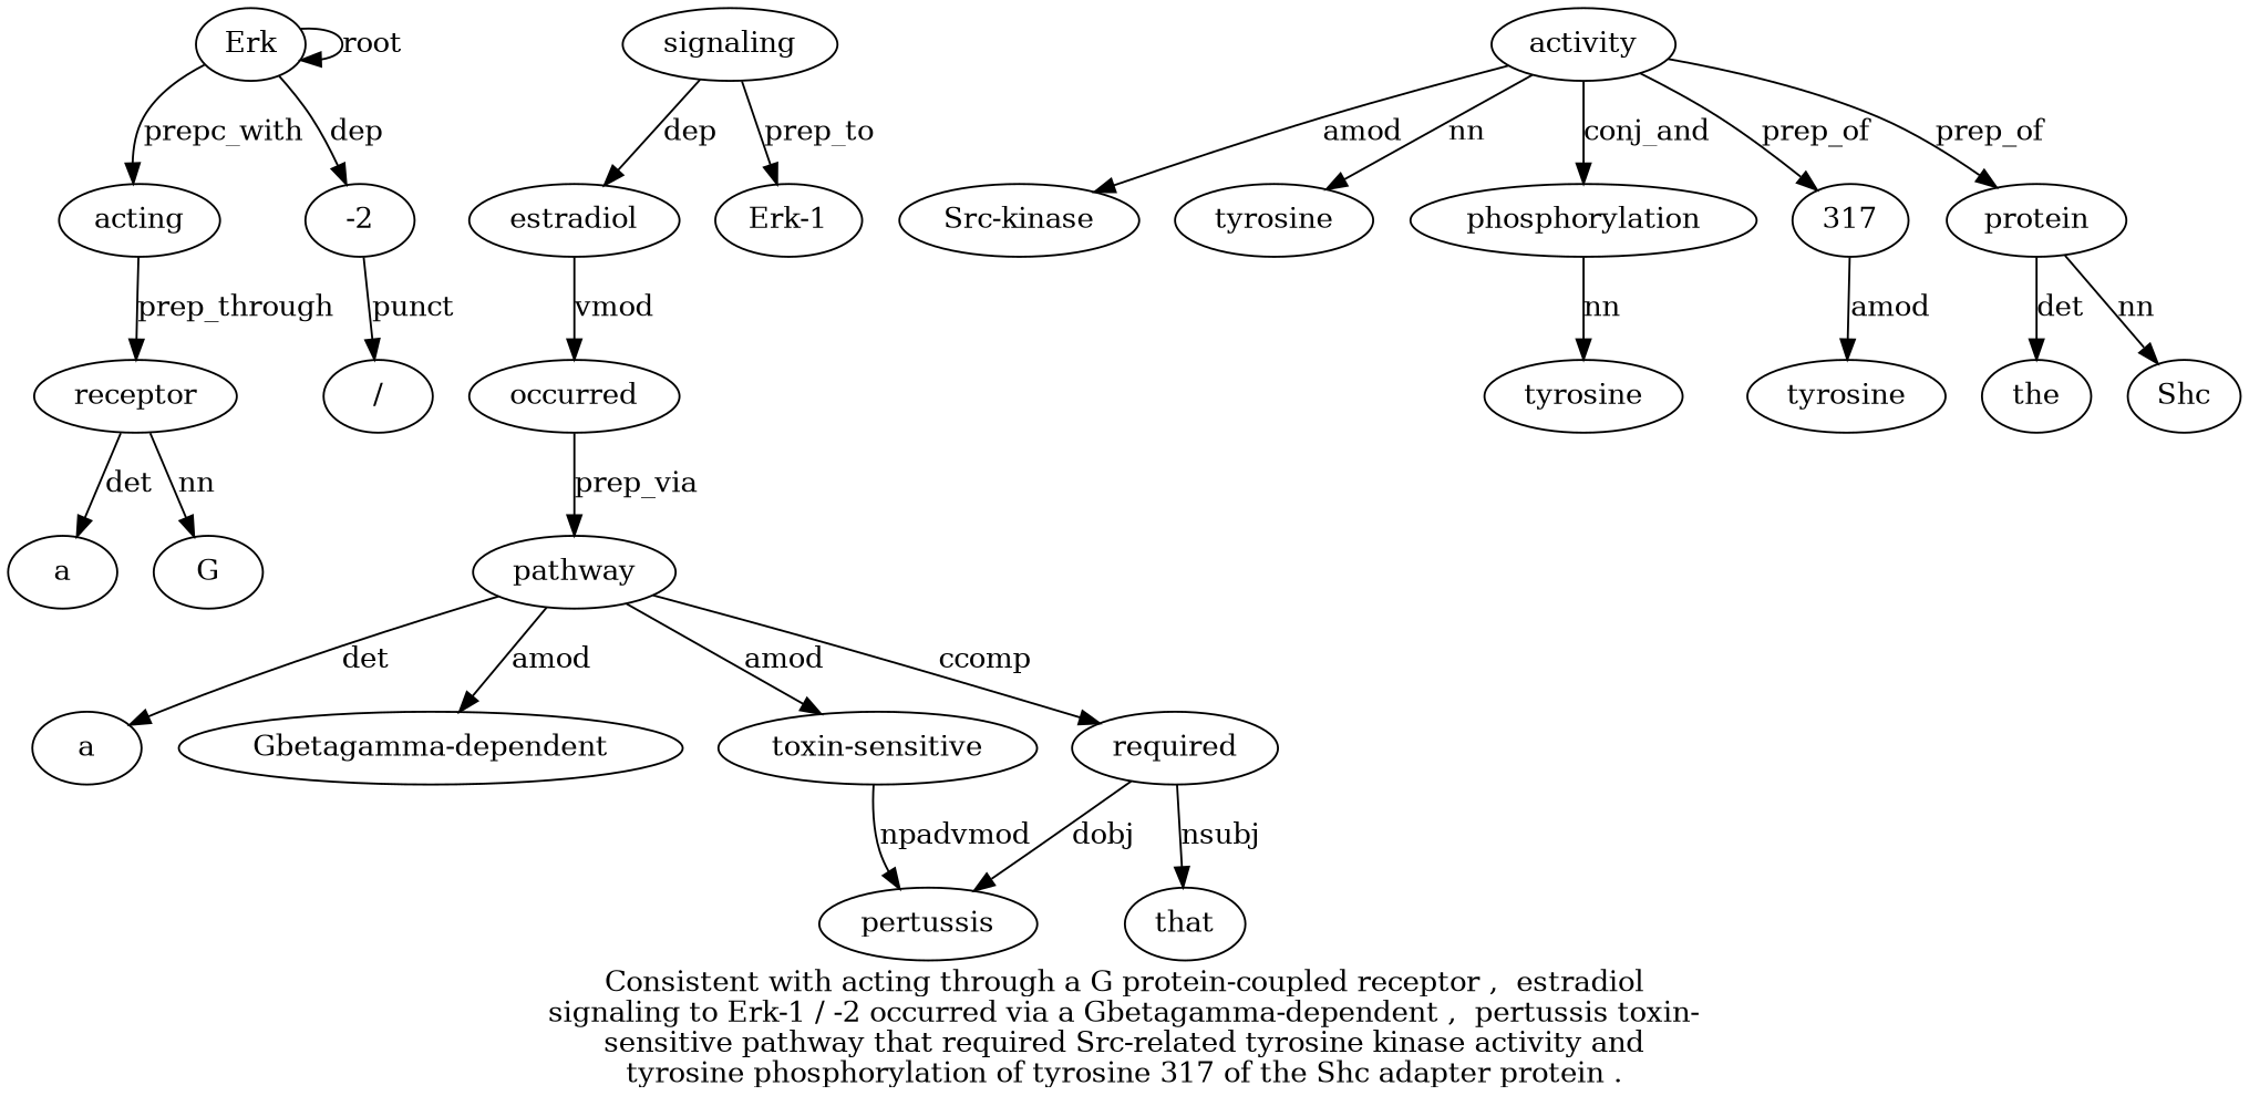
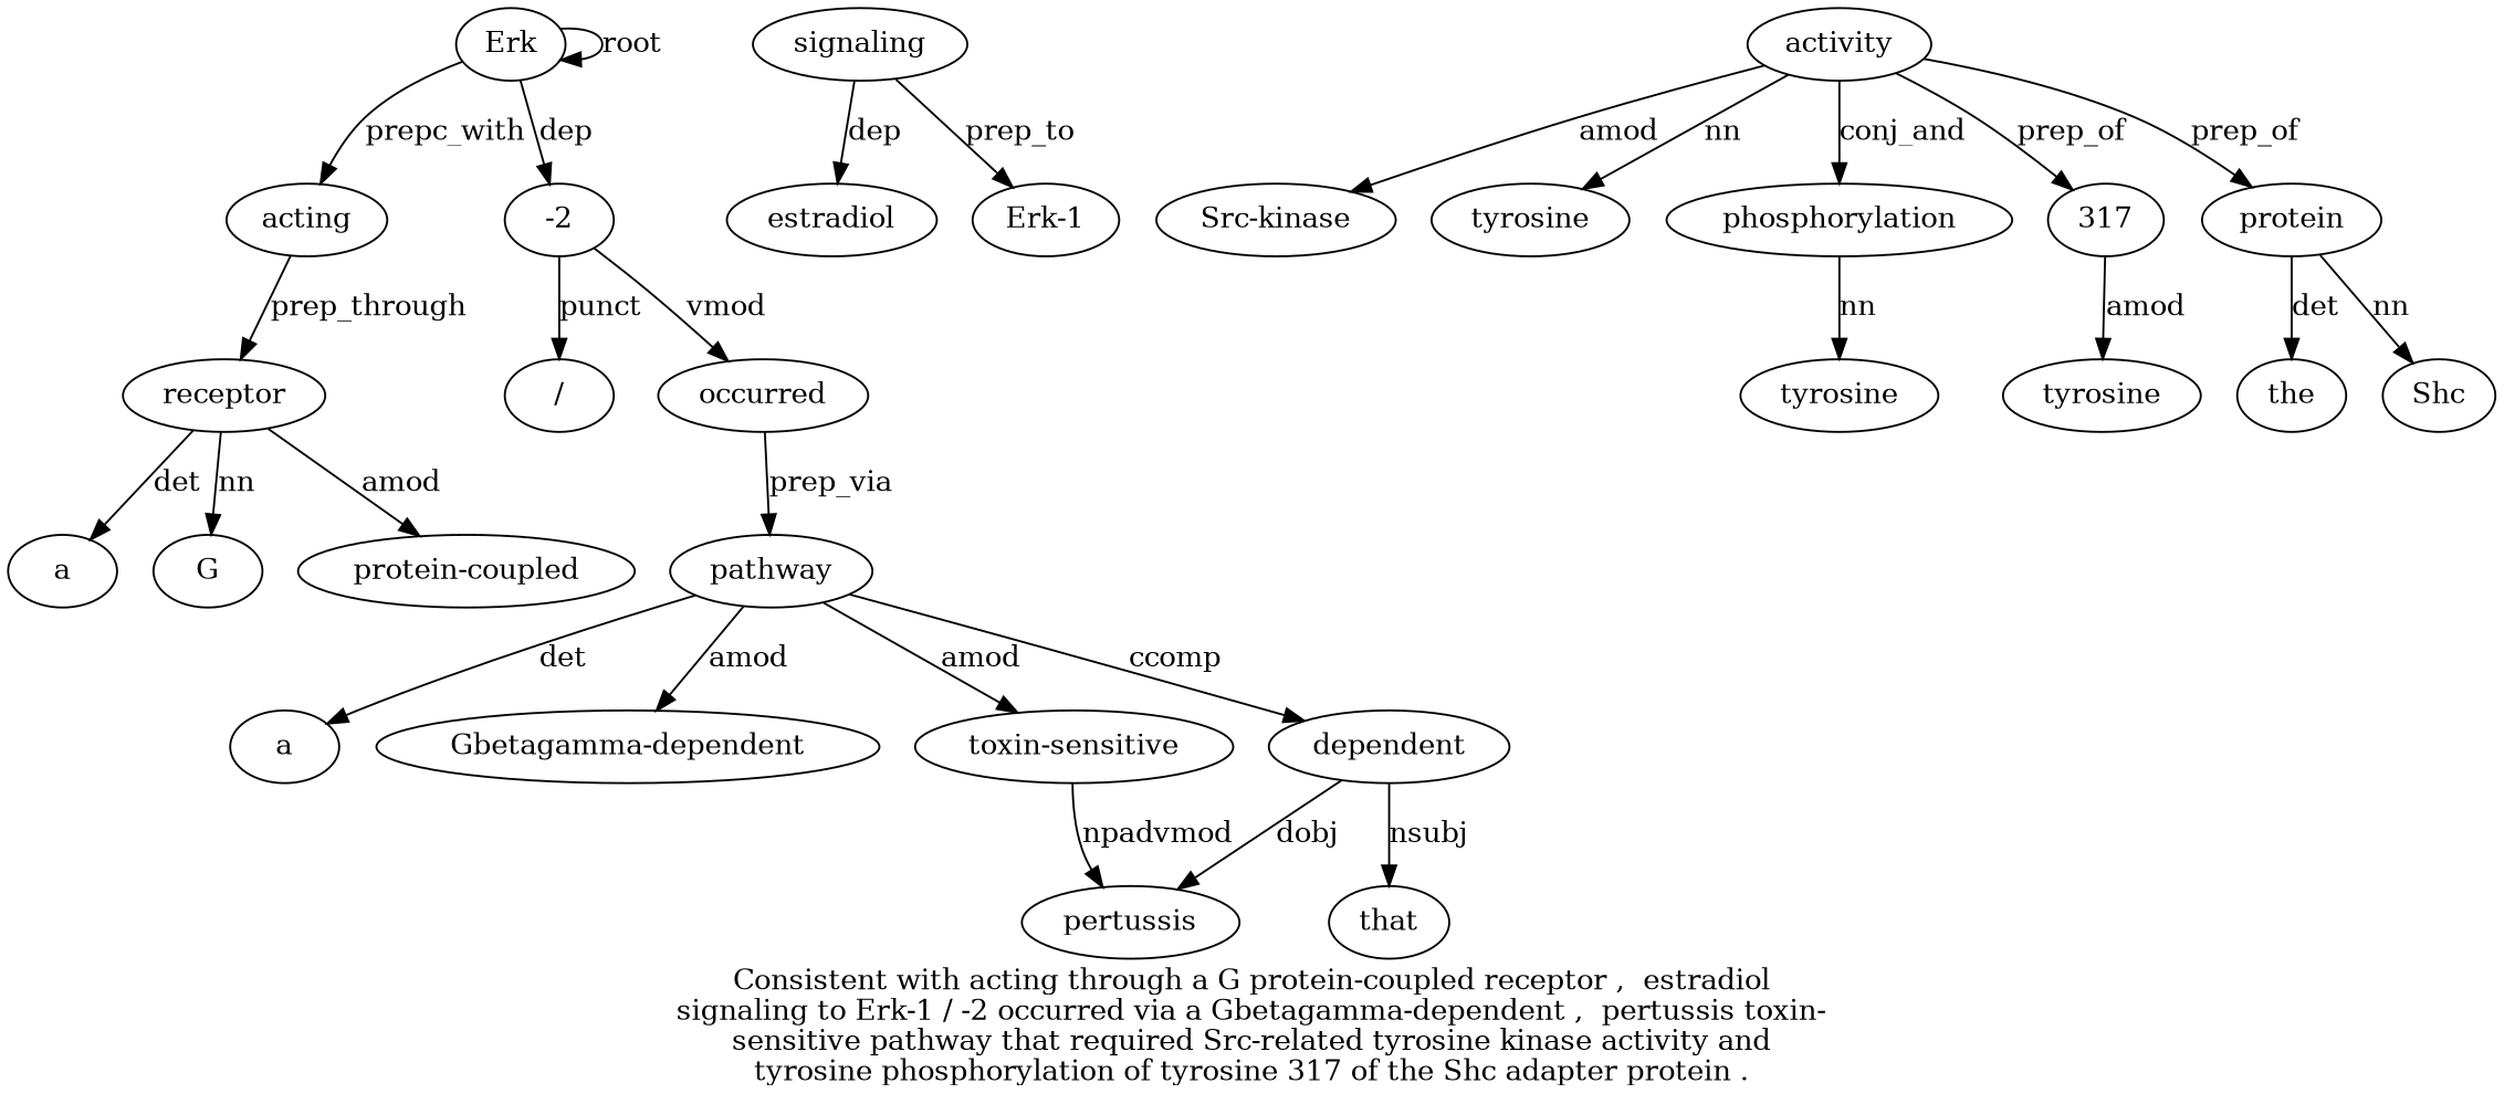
  digraph {
    label="Consistent with acting through a G protein-coupled receptor ,  estradiol\nsignaling to Erk-1 / -2 occurred via a Gbetagamma-dependent ,  pertussis toxin-\nsensitive pathway that required Src-related tyrosine kinase activity and\ntyrosine phosphorylation of tyrosine 317 of the Shc adapter protein ."
    node [fillcolor=white style=filled]
    n1 [label=Erk]
    n2 [label=acting]
    n3 [label=-2]
    n4 [label=receptor]
    n5 [label="/"]
    n6 [label=occurred]
    n7 [label=a]
    n8 [label=G]
+   n9 [label="protein-coupled"]
    n10 [label=signaling]
    n11 [label=estradiol]
    n12 [label="Erk-1"]
    n13 [label=pathway]
    n14 [label=a]
    n15 [label="Gbetagamma-dependent"]
    n16 [label="toxin-sensitive"]
-   n17 [label=required]
+   n17 [label=dependent]
    n18 [label=pertussis]
    n19 [label=that]
    n20 [label=activity]
    n21 [label="Src-kinase"]
    n22 [label=tyrosine]
    n23 [label=phosphorylation]
    n24 [label=317]
    n25 [label=protein]
    n26 [label=tyrosine]
    n27 [label=tyrosine]
    n28 [label=the]
    n29 [label=Shc]
    n1 -> n1 [label=root]
    n1 -> n2 [label=prepc_with]
    n1 -> n3 [label=dep]
    n2 -> n4 [label=prep_through]
    n3 -> n5 [label=punct]
-   n11 -> n6 [label=vmod]
+   n3 -> n6 [label=vmod]
    n4 -> n7 [label=det]
    n4 -> n8 [label=nn]
+   n4 -> n9 [label=amod]
    n6 -> n13 [label=prep_via]
    n10 -> n11 [label=dep]
    n10 -> n12 [label=prep_to]
    n13 -> n14 [label=det]
    n13 -> n15 [label=amod]
    n13 -> n16 [label=amod]
    n13 -> n17 [label=ccomp]
    n16 -> n18 [label=npadvmod]
    n17 -> n18 [label=dobj]
    n17 -> n19 [label=nsubj]
    n20 -> n21 [label=amod]
    n20 -> n22 [label=nn]
    n20 -> n23 [label=conj_and]
    n20 -> n24 [label=prep_of]
    n20 -> n25 [label=prep_of]
    n23 -> n26 [label=nn]
    n24 -> n27 [label=amod]
    n25 -> n28 [label=det]
    n25 -> n29 [label=nn]
  }
